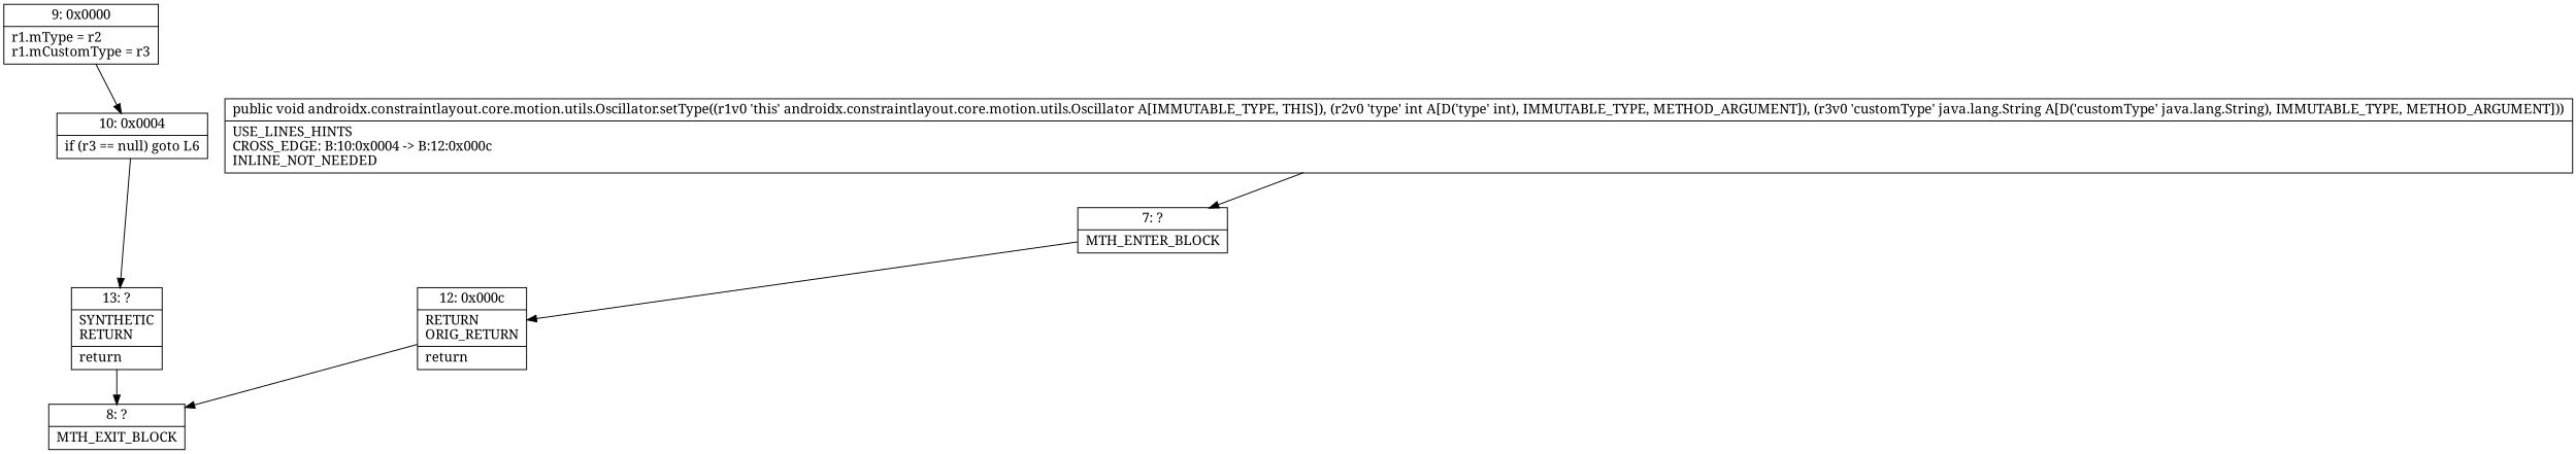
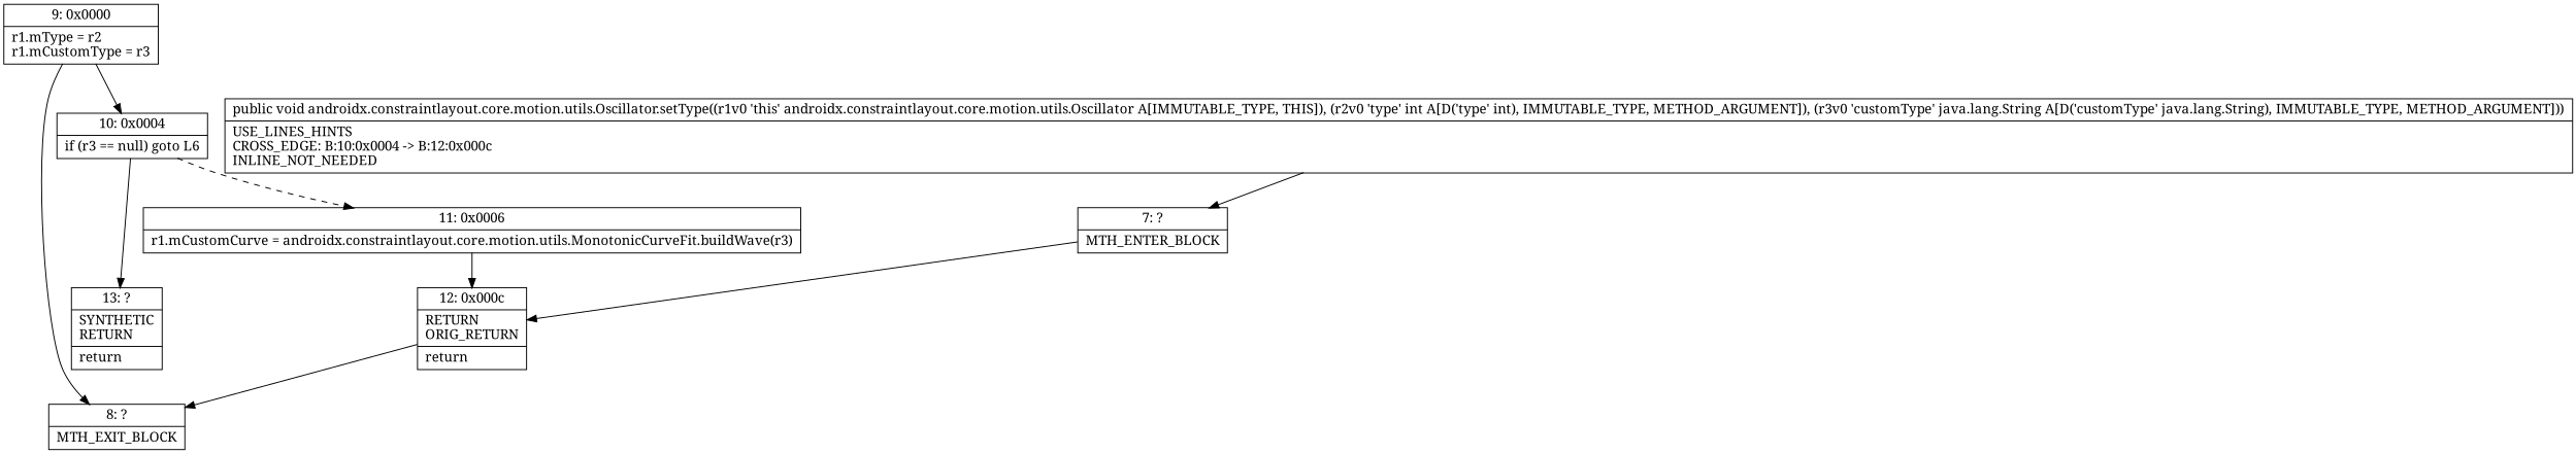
  digraph {
    fontname="Noto Serif"
    node [fontname="Noto Serif" shape=record]
    edge [fontname="Noto Serif"]
    n1 [label="{7\:\ ?|MTH_ENTER_BLOCK\l}"]
    n2 [label="{12\:\ 0x000c|RETURN\lORIG_RETURN\l|return\l}"]
    n3 [label="{9\:\ 0x0000|r1.mType = r2\lr1.mCustomType = r3\l}"]
    n4 [label="{10\:\ 0x0004|if (r3 == null) goto L6\l}"]
+   n5 [label="{11\:\ 0x0006|r1.mCustomCurve = androidx.constraintlayout.core.motion.utils.MonotonicCurveFit.buildWave(r3)\l}"]
    n6 [label="{13\:\ ?|SYNTHETIC\lRETURN\l|return\l}"]
    n7 [label="{8\:\ ?|MTH_EXIT_BLOCK\l}"]
    n8 [label="{public void androidx.constraintlayout.core.motion.utils.Oscillator.setType((r1v0 'this' androidx.constraintlayout.core.motion.utils.Oscillator A[IMMUTABLE_TYPE, THIS]), (r2v0 'type' int A[D('type' int), IMMUTABLE_TYPE, METHOD_ARGUMENT]), (r3v0 'customType' java.lang.String A[D('customType' java.lang.String), IMMUTABLE_TYPE, METHOD_ARGUMENT]))  | USE_LINES_HINTS\lCROSS_EDGE: B:10:0x0004 \-\> B:12:0x000c\lINLINE_NOT_NEEDED\l}"]
    n1 -> n2
    n2 -> n7
    n3 -> n4
+   n4 -> n5 [style=dashed]
    n4 -> n6
-   n6 -> n7
+   n5 -> n2
+   n3 -> n7
    n8 -> n1
  }
